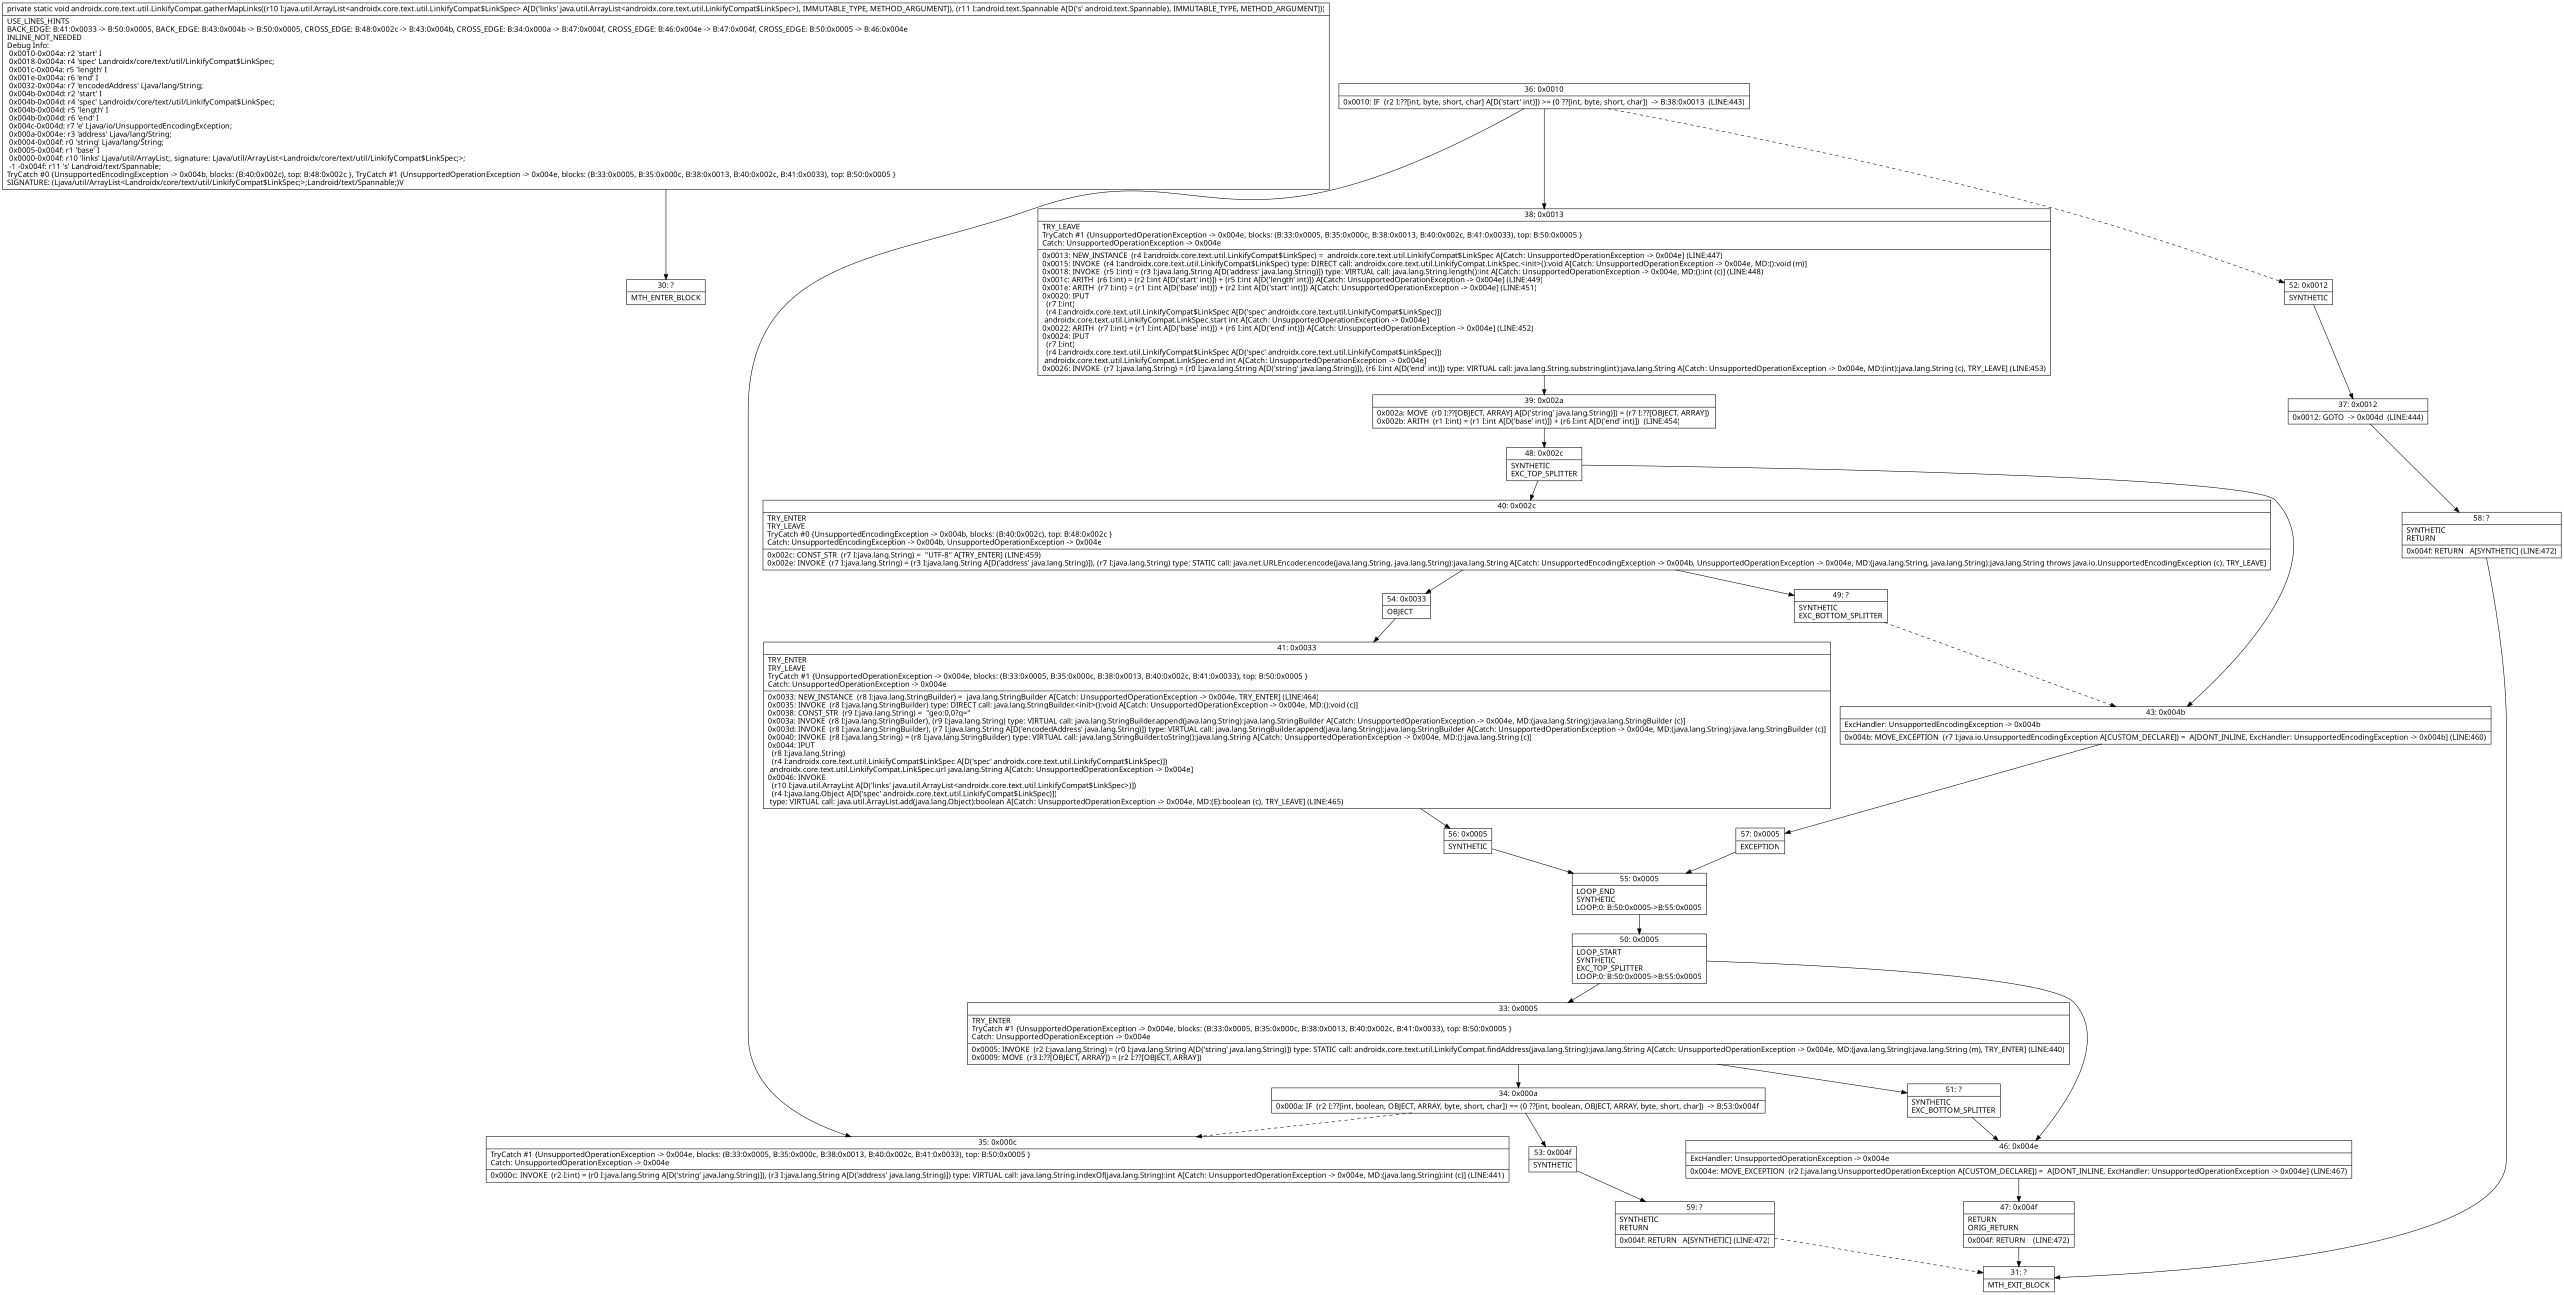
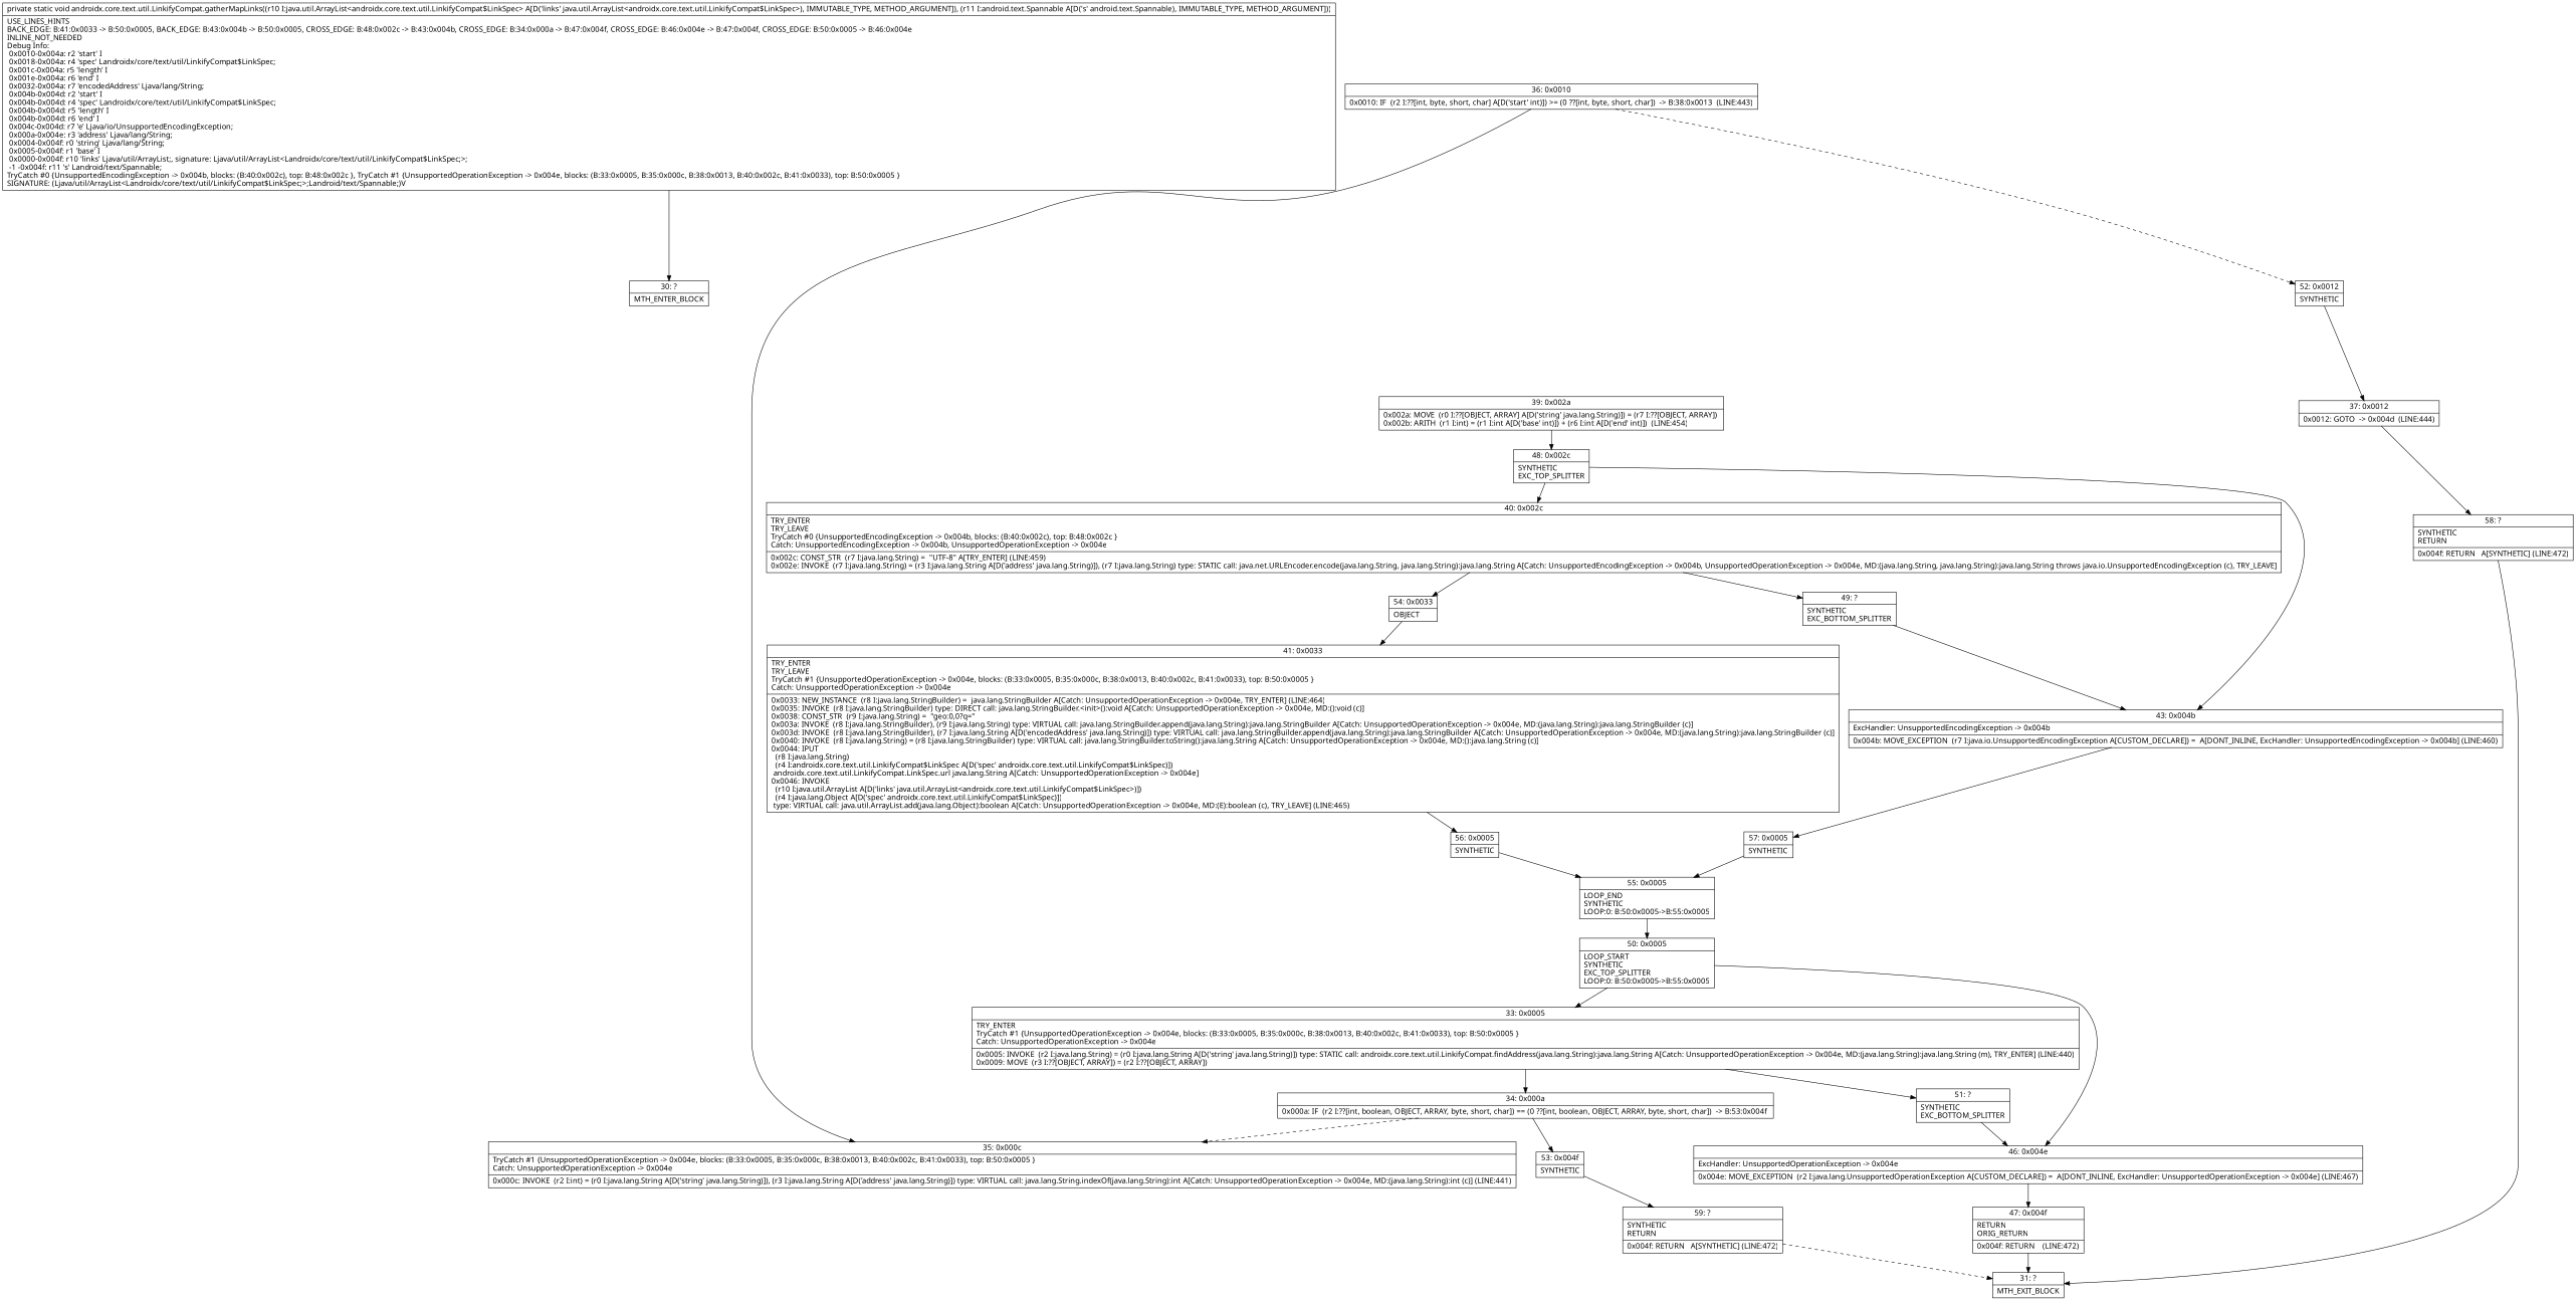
  digraph {
    fontname="Noto Sans"
    node [fontname="Noto Sans" shape=record]
    edge [fontname="Noto Sans"]
    n1 [label="{30\:\ ?|MTH_ENTER_BLOCK\l}"]
    n2 [label="{50\:\ 0x0005|LOOP_START\lSYNTHETIC\lEXC_TOP_SPLITTER\lLOOP:0: B:50:0x0005\-\>B:55:0x0005\l}"]
    n3 [label="{33\:\ 0x0005|TRY_ENTER\lTryCatch #1 \{UnsupportedOperationException \-\> 0x004e, blocks: (B:33:0x0005, B:35:0x000c, B:38:0x0013, B:40:0x002c, B:41:0x0033), top: B:50:0x0005 \}\lCatch: UnsupportedOperationException \-\> 0x004e\l|0x0005: INVOKE  (r2 I:java.lang.String) = (r0 I:java.lang.String A[D('string' java.lang.String)]) type: STATIC call: androidx.core.text.util.LinkifyCompat.findAddress(java.lang.String):java.lang.String A[Catch: UnsupportedOperationException \-\> 0x004e, MD:(java.lang.String):java.lang.String (m), TRY_ENTER] (LINE:440)\l0x0009: MOVE  (r3 I:??[OBJECT, ARRAY]) = (r2 I:??[OBJECT, ARRAY]) \l}"]
    n4 [label="{46\:\ 0x004e|ExcHandler: UnsupportedOperationException \-\> 0x004e\l|0x004e: MOVE_EXCEPTION  (r2 I:java.lang.UnsupportedOperationException A[CUSTOM_DECLARE]) =  A[DONT_INLINE, ExcHandler: UnsupportedOperationException \-\> 0x004e] (LINE:467)\l}"]
    n5 [label="{34\:\ 0x000a|0x000a: IF  (r2 I:??[int, boolean, OBJECT, ARRAY, byte, short, char]) == (0 ??[int, boolean, OBJECT, ARRAY, byte, short, char])  \-\> B:53:0x004f \l}"]
    n6 [label="{51\:\ ?|SYNTHETIC\lEXC_BOTTOM_SPLITTER\l}"]
    n7 [label="{47\:\ 0x004f|RETURN\lORIG_RETURN\l|0x004f: RETURN    (LINE:472)\l}"]
    n8 [label="{35\:\ 0x000c|TryCatch #1 \{UnsupportedOperationException \-\> 0x004e, blocks: (B:33:0x0005, B:35:0x000c, B:38:0x0013, B:40:0x002c, B:41:0x0033), top: B:50:0x0005 \}\lCatch: UnsupportedOperationException \-\> 0x004e\l|0x000c: INVOKE  (r2 I:int) = (r0 I:java.lang.String A[D('string' java.lang.String)]), (r3 I:java.lang.String A[D('address' java.lang.String)]) type: VIRTUAL call: java.lang.String.indexOf(java.lang.String):int A[Catch: UnsupportedOperationException \-\> 0x004e, MD:(java.lang.String):int (c)] (LINE:441)\l}"]
    n9 [label="{53\:\ 0x004f|SYNTHETIC\l}"]
    n10 [label="{59\:\ ?|SYNTHETIC\lRETURN\l|0x004f: RETURN   A[SYNTHETIC] (LINE:472)\l}"]
    n11 [label="{36\:\ 0x0010|0x0010: IF  (r2 I:??[int, byte, short, char] A[D('start' int)]) \>= (0 ??[int, byte, short, char])  \-\> B:38:0x0013  (LINE:443)\l}"]
-   n12 [label="{38\:\ 0x0013|TRY_LEAVE\lTryCatch #1 \{UnsupportedOperationException \-\> 0x004e, blocks: (B:33:0x0005, B:35:0x000c, B:38:0x0013, B:40:0x002c, B:41:0x0033), top: B:50:0x0005 \}\lCatch: UnsupportedOperationException \-\> 0x004e\l|0x0013: NEW_INSTANCE  (r4 I:androidx.core.text.util.LinkifyCompat$LinkSpec) =  androidx.core.text.util.LinkifyCompat$LinkSpec A[Catch: UnsupportedOperationException \-\> 0x004e] (LINE:447)\l0x0015: INVOKE  (r4 I:androidx.core.text.util.LinkifyCompat$LinkSpec) type: DIRECT call: androidx.core.text.util.LinkifyCompat.LinkSpec.\<init\>():void A[Catch: UnsupportedOperationException \-\> 0x004e, MD:():void (m)]\l0x0018: INVOKE  (r5 I:int) = (r3 I:java.lang.String A[D('address' java.lang.String)]) type: VIRTUAL call: java.lang.String.length():int A[Catch: UnsupportedOperationException \-\> 0x004e, MD:():int (c)] (LINE:448)\l0x001c: ARITH  (r6 I:int) = (r2 I:int A[D('start' int)]) + (r5 I:int A[D('length' int)]) A[Catch: UnsupportedOperationException \-\> 0x004e] (LINE:449)\l0x001e: ARITH  (r7 I:int) = (r1 I:int A[D('base' int)]) + (r2 I:int A[D('start' int)]) A[Catch: UnsupportedOperationException \-\> 0x004e] (LINE:451)\l0x0020: IPUT  \l  (r7 I:int)\l  (r4 I:androidx.core.text.util.LinkifyCompat$LinkSpec A[D('spec' androidx.core.text.util.LinkifyCompat$LinkSpec)])\l androidx.core.text.util.LinkifyCompat.LinkSpec.start int A[Catch: UnsupportedOperationException \-\> 0x004e]\l0x0022: ARITH  (r7 I:int) = (r1 I:int A[D('base' int)]) + (r6 I:int A[D('end' int)]) A[Catch: UnsupportedOperationException \-\> 0x004e] (LINE:452)\l0x0024: IPUT  \l  (r7 I:int)\l  (r4 I:androidx.core.text.util.LinkifyCompat$LinkSpec A[D('spec' androidx.core.text.util.LinkifyCompat$LinkSpec)])\l androidx.core.text.util.LinkifyCompat.LinkSpec.end int A[Catch: UnsupportedOperationException \-\> 0x004e]\l0x0026: INVOKE  (r7 I:java.lang.String) = (r0 I:java.lang.String A[D('string' java.lang.String)]), (r6 I:int A[D('end' int)]) type: VIRTUAL call: java.lang.String.substring(int):java.lang.String A[Catch: UnsupportedOperationException \-\> 0x004e, MD:(int):java.lang.String (c), TRY_LEAVE] (LINE:453)\l}"]
    n13 [label="{52\:\ 0x0012|SYNTHETIC\l}"]
    n14 [label="{39\:\ 0x002a|0x002a: MOVE  (r0 I:??[OBJECT, ARRAY] A[D('string' java.lang.String)]) = (r7 I:??[OBJECT, ARRAY]) \l0x002b: ARITH  (r1 I:int) = (r1 I:int A[D('base' int)]) + (r6 I:int A[D('end' int)])  (LINE:454)\l}"]
    n15 [label="{37\:\ 0x0012|0x0012: GOTO  \-\> 0x004d  (LINE:444)\l}"]
    n16 [label="{48\:\ 0x002c|SYNTHETIC\lEXC_TOP_SPLITTER\l}"]
    n17 [label="{40\:\ 0x002c|TRY_ENTER\lTRY_LEAVE\lTryCatch #0 \{UnsupportedEncodingException \-\> 0x004b, blocks: (B:40:0x002c), top: B:48:0x002c \}\lCatch: UnsupportedEncodingException \-\> 0x004b, UnsupportedOperationException \-\> 0x004e\l|0x002c: CONST_STR  (r7 I:java.lang.String) =  \"UTF\-8\" A[TRY_ENTER] (LINE:459)\l0x002e: INVOKE  (r7 I:java.lang.String) = (r3 I:java.lang.String A[D('address' java.lang.String)]), (r7 I:java.lang.String) type: STATIC call: java.net.URLEncoder.encode(java.lang.String, java.lang.String):java.lang.String A[Catch: UnsupportedEncodingException \-\> 0x004b, UnsupportedOperationException \-\> 0x004e, MD:(java.lang.String, java.lang.String):java.lang.String throws java.io.UnsupportedEncodingException (c), TRY_LEAVE]\l}"]
    n18 [label="{43\:\ 0x004b|ExcHandler: UnsupportedEncodingException \-\> 0x004b\l|0x004b: MOVE_EXCEPTION  (r7 I:java.io.UnsupportedEncodingException A[CUSTOM_DECLARE]) =  A[DONT_INLINE, ExcHandler: UnsupportedEncodingException \-\> 0x004b] (LINE:460)\l}"]
    n19 [label="{49\:\ ?|SYNTHETIC\lEXC_BOTTOM_SPLITTER\l}"]
    n20 [label="{54\:\ 0x0033|OBJECT\l}"]
-   n21 [label="{57\:\ 0x0005|EXCEPTION\l}"]
+   n21 [label="{57\:\ 0x0005|SYNTHETIC\l}"]
    n22 [label="{41\:\ 0x0033|TRY_ENTER\lTRY_LEAVE\lTryCatch #1 \{UnsupportedOperationException \-\> 0x004e, blocks: (B:33:0x0005, B:35:0x000c, B:38:0x0013, B:40:0x002c, B:41:0x0033), top: B:50:0x0005 \}\lCatch: UnsupportedOperationException \-\> 0x004e\l|0x0033: NEW_INSTANCE  (r8 I:java.lang.StringBuilder) =  java.lang.StringBuilder A[Catch: UnsupportedOperationException \-\> 0x004e, TRY_ENTER] (LINE:464)\l0x0035: INVOKE  (r8 I:java.lang.StringBuilder) type: DIRECT call: java.lang.StringBuilder.\<init\>():void A[Catch: UnsupportedOperationException \-\> 0x004e, MD:():void (c)]\l0x0038: CONST_STR  (r9 I:java.lang.String) =  \"geo:0,0?q=\" \l0x003a: INVOKE  (r8 I:java.lang.StringBuilder), (r9 I:java.lang.String) type: VIRTUAL call: java.lang.StringBuilder.append(java.lang.String):java.lang.StringBuilder A[Catch: UnsupportedOperationException \-\> 0x004e, MD:(java.lang.String):java.lang.StringBuilder (c)]\l0x003d: INVOKE  (r8 I:java.lang.StringBuilder), (r7 I:java.lang.String A[D('encodedAddress' java.lang.String)]) type: VIRTUAL call: java.lang.StringBuilder.append(java.lang.String):java.lang.StringBuilder A[Catch: UnsupportedOperationException \-\> 0x004e, MD:(java.lang.String):java.lang.StringBuilder (c)]\l0x0040: INVOKE  (r8 I:java.lang.String) = (r8 I:java.lang.StringBuilder) type: VIRTUAL call: java.lang.StringBuilder.toString():java.lang.String A[Catch: UnsupportedOperationException \-\> 0x004e, MD:():java.lang.String (c)]\l0x0044: IPUT  \l  (r8 I:java.lang.String)\l  (r4 I:androidx.core.text.util.LinkifyCompat$LinkSpec A[D('spec' androidx.core.text.util.LinkifyCompat$LinkSpec)])\l androidx.core.text.util.LinkifyCompat.LinkSpec.url java.lang.String A[Catch: UnsupportedOperationException \-\> 0x004e]\l0x0046: INVOKE  \l  (r10 I:java.util.ArrayList A[D('links' java.util.ArrayList\<androidx.core.text.util.LinkifyCompat$LinkSpec\>)])\l  (r4 I:java.lang.Object A[D('spec' androidx.core.text.util.LinkifyCompat$LinkSpec)])\l type: VIRTUAL call: java.util.ArrayList.add(java.lang.Object):boolean A[Catch: UnsupportedOperationException \-\> 0x004e, MD:(E):boolean (c), TRY_LEAVE] (LINE:465)\l}"]
    n23 [label="{56\:\ 0x0005|SYNTHETIC\l}"]
    n24 [label="{55\:\ 0x0005|LOOP_END\lSYNTHETIC\lLOOP:0: B:50:0x0005\-\>B:55:0x0005\l}"]
    n25 [label="{58\:\ ?|SYNTHETIC\lRETURN\l|0x004f: RETURN   A[SYNTHETIC] (LINE:472)\l}"]
    n26 [label="{31\:\ ?|MTH_EXIT_BLOCK\l}"]
    n27 [label="{private static void androidx.core.text.util.LinkifyCompat.gatherMapLinks((r10 I:java.util.ArrayList\<androidx.core.text.util.LinkifyCompat$LinkSpec\> A[D('links' java.util.ArrayList\<androidx.core.text.util.LinkifyCompat$LinkSpec\>), IMMUTABLE_TYPE, METHOD_ARGUMENT]), (r11 I:android.text.Spannable A[D('s' android.text.Spannable), IMMUTABLE_TYPE, METHOD_ARGUMENT]))  | USE_LINES_HINTS\lBACK_EDGE: B:41:0x0033 \-\> B:50:0x0005, BACK_EDGE: B:43:0x004b \-\> B:50:0x0005, CROSS_EDGE: B:48:0x002c \-\> B:43:0x004b, CROSS_EDGE: B:34:0x000a \-\> B:47:0x004f, CROSS_EDGE: B:46:0x004e \-\> B:47:0x004f, CROSS_EDGE: B:50:0x0005 \-\> B:46:0x004e\lINLINE_NOT_NEEDED\lDebug Info:\l  0x0010\-0x004a: r2 'start' I\l  0x0018\-0x004a: r4 'spec' Landroidx\/core\/text\/util\/LinkifyCompat$LinkSpec;\l  0x001c\-0x004a: r5 'length' I\l  0x001e\-0x004a: r6 'end' I\l  0x0032\-0x004a: r7 'encodedAddress' Ljava\/lang\/String;\l  0x004b\-0x004d: r2 'start' I\l  0x004b\-0x004d: r4 'spec' Landroidx\/core\/text\/util\/LinkifyCompat$LinkSpec;\l  0x004b\-0x004d: r5 'length' I\l  0x004b\-0x004d: r6 'end' I\l  0x004c\-0x004d: r7 'e' Ljava\/io\/UnsupportedEncodingException;\l  0x000a\-0x004e: r3 'address' Ljava\/lang\/String;\l  0x0004\-0x004f: r0 'string' Ljava\/lang\/String;\l  0x0005\-0x004f: r1 'base' I\l  0x0000\-0x004f: r10 'links' Ljava\/util\/ArrayList;, signature: Ljava\/util\/ArrayList\<Landroidx\/core\/text\/util\/LinkifyCompat$LinkSpec;\>;\l  \-1 \-0x004f: r11 's' Landroid\/text\/Spannable;\lTryCatch #0 \{UnsupportedEncodingException \-\> 0x004b, blocks: (B:40:0x002c), top: B:48:0x002c \}, TryCatch #1 \{UnsupportedOperationException \-\> 0x004e, blocks: (B:33:0x0005, B:35:0x000c, B:38:0x0013, B:40:0x002c, B:41:0x0033), top: B:50:0x0005 \}\lSIGNATURE: (Ljava\/util\/ArrayList\<Landroidx\/core\/text\/util\/LinkifyCompat$LinkSpec;\>;Landroid\/text\/Spannable;)V\l}"]
    n2 -> n3
    n2 -> n4
    n3 -> n5
    n3 -> n6
    n4 -> n7
    n5 -> n8 [style=dashed]
    n5 -> n9
    n6 -> n4
    n7 -> n26
    n9 -> n10
    n10 -> n26 [style=dashed]
    n11 -> n8
-   n11 -> n12
    n11 -> n13 [style=dashed]
-   n12 -> n14
    n13 -> n15
    n14 -> n16
    n15 -> n25
    n16 -> n17
    n16 -> n18
    n17 -> n19
    n17 -> n20
    n18 -> n21
-   n19 -> n18 [style=dashed]
+   n19 -> n18
    n20 -> n22
    n21 -> n24
    n22 -> n23
    n23 -> n24
    n24 -> n2
    n25 -> n26
    n27 -> n1
  }
